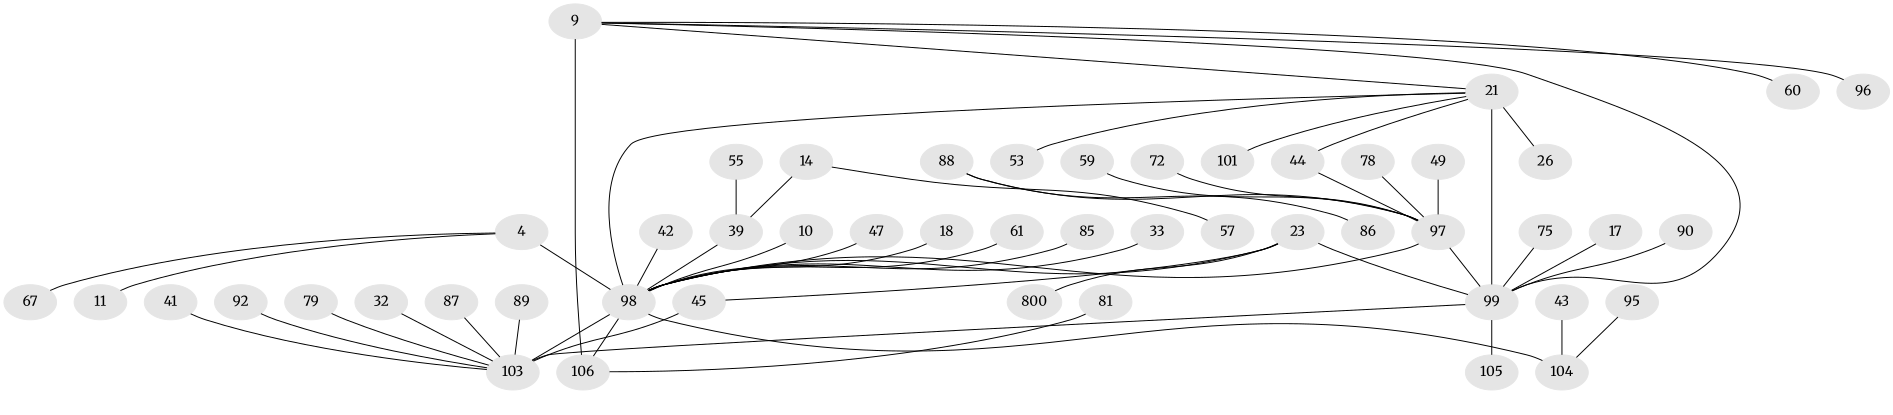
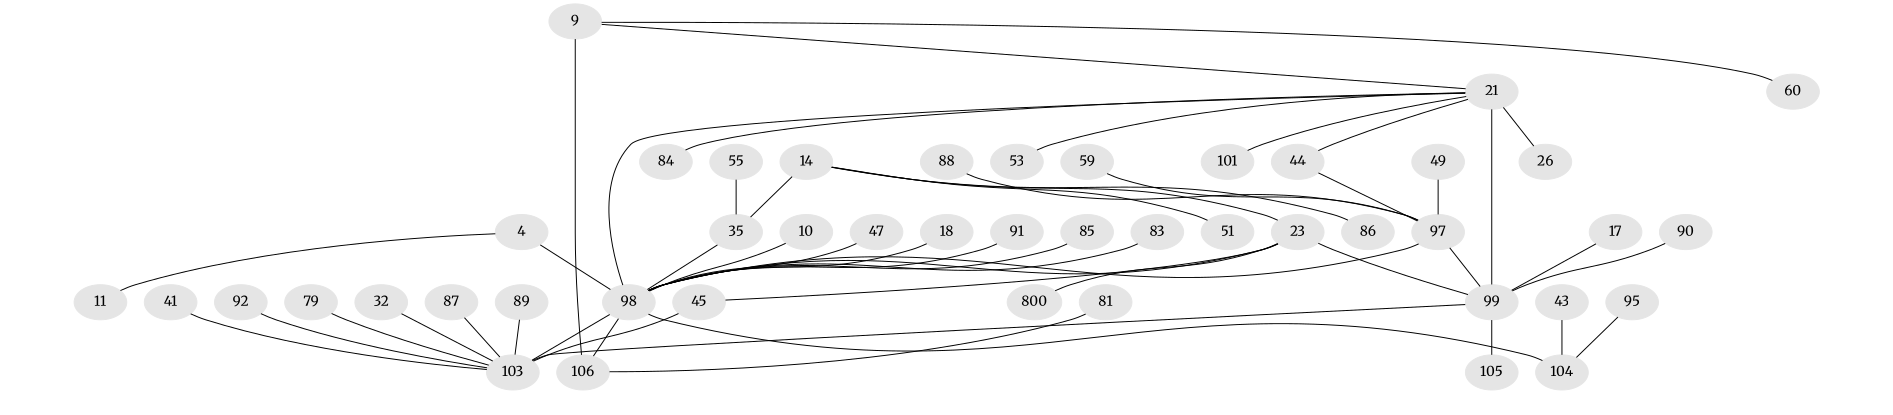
  graph {
    fontname=Merriweather
    node [color=gray90 fontname=Merriweather style=filled]
    edge [fontname=Merriweather]
    n1 [label=4 super="+1"]
-   67
    n3 [label=11]
    98 [super="+4+27+85"]
    103 [super="+76+64"]
    104
    106
    9 [super="+8"]
    n9 [label=21 super="+18"]
    n10 [label=60]
-   96
    99 [super="+65"]
    n13 [label=26]
+   84
    n15 [label=53]
    n16 [label=44]
    101
    105
    14 [super="+12"]
    23 [super="+21"]
-   57
+   57 [label=51]
    86
-   35 [label=39]
+   35
    45
    n25 [label=800 super="+28"]
    97 [super="+32+37"]
    n27 [label=10]
-   42
    43
    47
    n31 [label=18]
    49
    55
    59
-   61 [super="+29"]
-   72 [super="+38+62"]
-   75
+   61 [super="+29" label=91]
    n38 [label=17 super="+70"]
-   78
    79
    n41 [label=85]
    81
    n43 [label=32 super="+73"]
-   83 [label=33]
+   83
    87
    88
    89
    90
    n49 [label=41]
    92 [super="+52"]
    95
-   n1 -- 67
    n1 -- n3
    n1 -- 98 [weight=7]
    98 -- 103 [weight=2]
    98 -- 104
    98 -- 106
    9 -- 106 [weight=7]
    9 -- n9
    9 -- n10
-   9 -- 96
-   9 -- 99
    n9 -- 98
    n9 -- 99 [weight=6]
    n9 -- n13
+   n9 -- 84
    n9 -- n15
    n9 -- n16
    n9 -- 101
    99 -- 103
    99 -- 105
    n16 -- 97
+   14 -- 23
    14 -- 57
-   88 -- 86
+   14 -- 86
    14 -- 35 [weight=6]
    23 -- 98
    23 -- 99
    23 -- 45
    23 -- n25
    35 -- 98
    45 -- 103 [weight=6]
    97 -- 98 [weight=3]
    97 -- 99
    n27 -- 98
-   42 -- 98
    43 -- 104
    47 -- 98
    n31 -- 98
    49 -- 97
    55 -- 35
    59 -- 97
    61 -- 98
-   72 -- 97
-   75 -- 99
    n38 -- 99
-   78 -- 97
    79 -- 103
    n41 -- 98
    81 -- 106
    n43 -- 103
    83 -- 98
    87 -- 103
    88 -- 97
    89 -- 103
    90 -- 99
    n49 -- 103
    92 -- 103
    95 -- 104
  }
